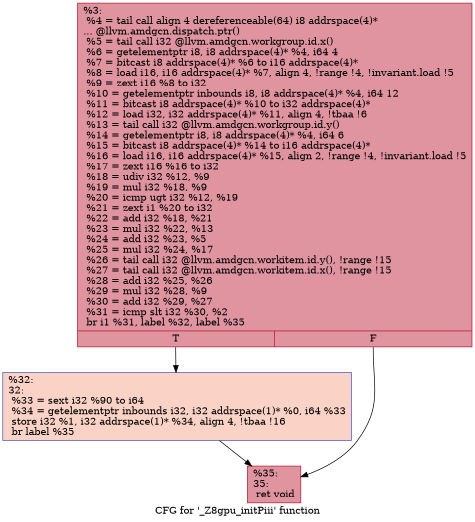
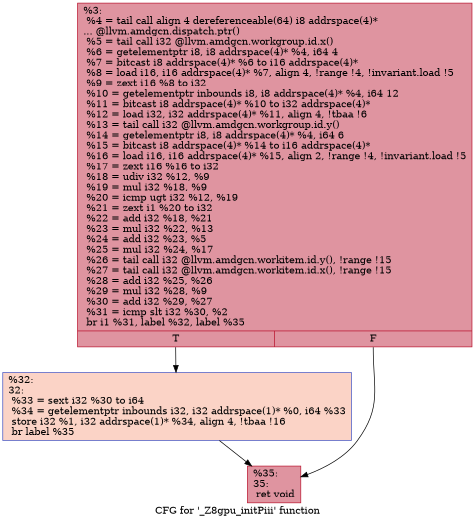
  digraph {
    label="CFG for '_Z8gpu_initPiii' function"
    node [color="#b70d28ff" fillcolor="#b70d2870" shape=record style=filled]
    n1 [label="{%3:\l  %4 = tail call align 4 dereferenceable(64) i8 addrspace(4)*\l... @llvm.amdgcn.dispatch.ptr()\l  %5 = tail call i32 @llvm.amdgcn.workgroup.id.x()\l  %6 = getelementptr i8, i8 addrspace(4)* %4, i64 4\l  %7 = bitcast i8 addrspace(4)* %6 to i16 addrspace(4)*\l  %8 = load i16, i16 addrspace(4)* %7, align 4, !range !4, !invariant.load !5\l  %9 = zext i16 %8 to i32\l  %10 = getelementptr inbounds i8, i8 addrspace(4)* %4, i64 12\l  %11 = bitcast i8 addrspace(4)* %10 to i32 addrspace(4)*\l  %12 = load i32, i32 addrspace(4)* %11, align 4, !tbaa !6\l  %13 = tail call i32 @llvm.amdgcn.workgroup.id.y()\l  %14 = getelementptr i8, i8 addrspace(4)* %4, i64 6\l  %15 = bitcast i8 addrspace(4)* %14 to i16 addrspace(4)*\l  %16 = load i16, i16 addrspace(4)* %15, align 2, !range !4, !invariant.load !5\l  %17 = zext i16 %16 to i32\l  %18 = udiv i32 %12, %9\l  %19 = mul i32 %18, %9\l  %20 = icmp ugt i32 %12, %19\l  %21 = zext i1 %20 to i32\l  %22 = add i32 %18, %21\l  %23 = mul i32 %22, %13\l  %24 = add i32 %23, %5\l  %25 = mul i32 %24, %17\l  %26 = tail call i32 @llvm.amdgcn.workitem.id.y(), !range !15\l  %27 = tail call i32 @llvm.amdgcn.workitem.id.x(), !range !15\l  %28 = add i32 %25, %26\l  %29 = mul i32 %28, %9\l  %30 = add i32 %29, %27\l  %31 = icmp slt i32 %30, %2\l  br i1 %31, label %32, label %35\l|{<s0>T|<s1>F}}"]
-   n2 [color="#3d50c3ff" fillcolor="#f59c7d70" label="{%32:\l32:                                               \l  %33 = sext i32 %90 to i64\l  %34 = getelementptr inbounds i32, i32 addrspace(1)* %0, i64 %33\l  store i32 %1, i32 addrspace(1)* %34, align 4, !tbaa !16\l  br label %35\l}"]
+   n2 [color="#3d50c3ff" fillcolor="#f59c7d70" label="{%32:\l32:                                               \l  %33 = sext i32 %30 to i64\l  %34 = getelementptr inbounds i32, i32 addrspace(1)* %0, i64 %33\l  store i32 %1, i32 addrspace(1)* %34, align 4, !tbaa !16\l  br label %35\l}"]
    n3 [label="{%35:\l35:                                               \l  ret void\l}"]
    n1 -> n2 [tailport=s0]
    n1 -> n3 [tailport=s1]
    n2 -> n3
  }
